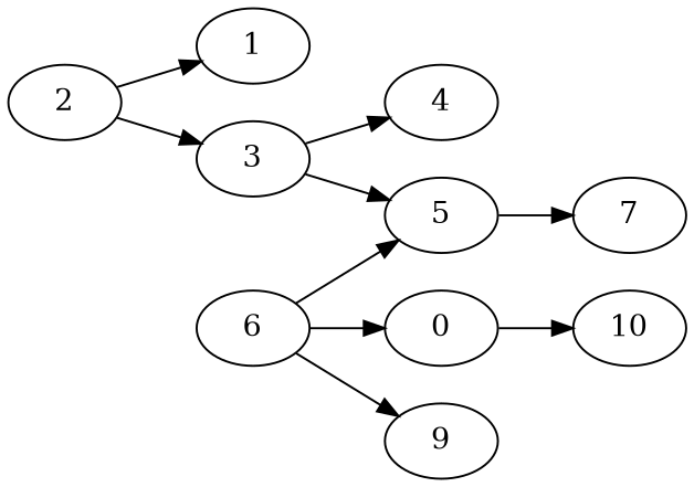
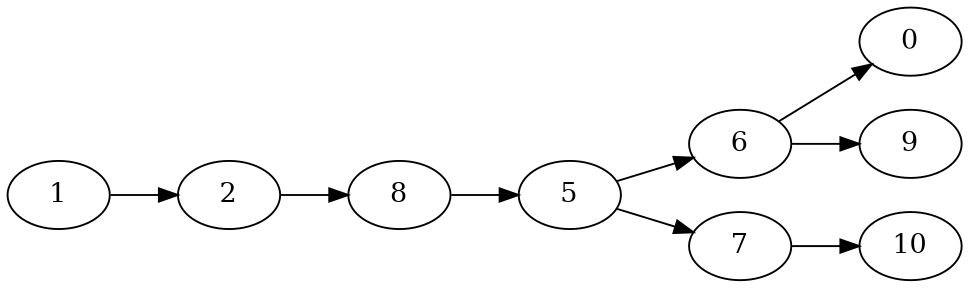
  digraph {
    rankdir=LR
    node [alpha=0.16]
    1 [expect_size=603906761555968000]
    2 [alpha=0.03 expect_size=5683993642922535]
-   3 [alpha=0.18 expect_size=2670363834492911616]
-   4 [alpha=0.13 expect_size=1395654656000000000]
+   3 [alpha=0.18 expect_size=2670363834492911616 label=8]
    5 [alpha=0.15 expect_size=252545943732233]
    6 [expect_size=1922844510388224000]
    7 [alpha=0.01 expect_size=2231760011472595]
    n8 [alpha=0.07 expect_size=3793977914643447808 label=0]
    9 [alpha=0.06 expect_size=6761597789819425]
    10 [alpha=0.06 expect_size=870930448384000000]
-   2 -> 1
+   1 -> 2
    2 -> 3
-   3 -> 4
    3 -> 5
-   6 -> 5
+   5 -> 6
    5 -> 7
    6 -> n8
    6 -> 9
-   n8 -> 10
+   7 -> 10
  }
